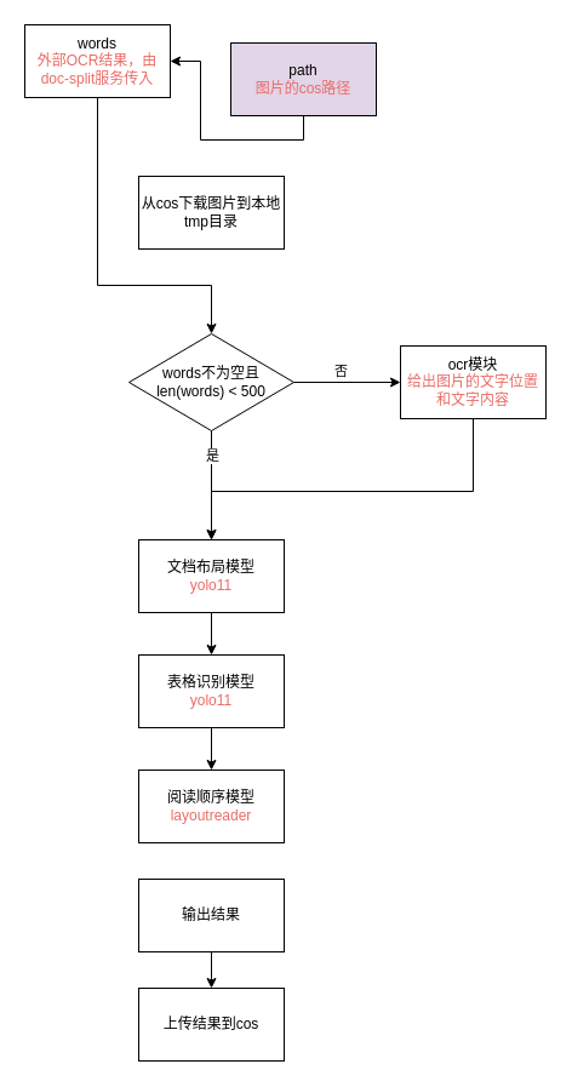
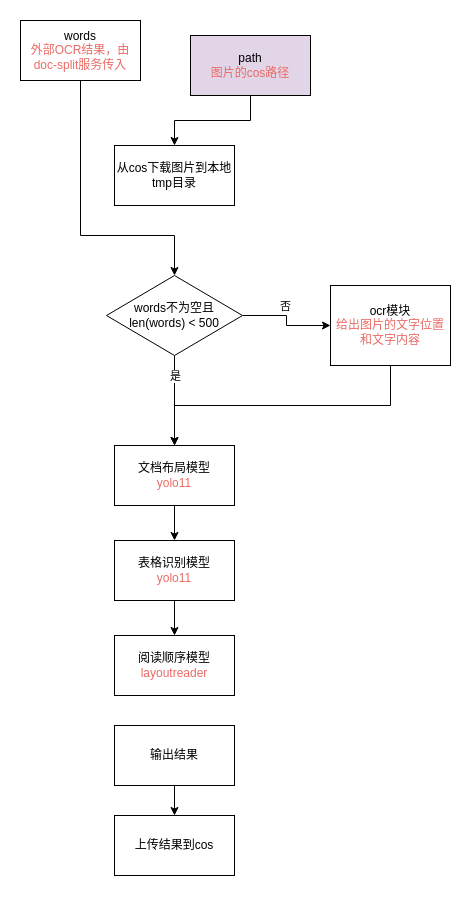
  <mxCell id="0" />
  <mxCell id="1" parent="0" />
  <mxCell id="2" style="edgeStyle=orthogonalEdgeStyle;rounded=0;orthogonalLoop=1;jettySize=auto;html=1;exitX=0.5;exitY=1;exitDx=0;exitDy=0;entryX=0.5;entryY=0;entryDx=0;entryDy=0;" edge="1" parent="1" source="3" target="13"><mxGeometry relative="1" as="geometry"><Array as="points"><mxPoint x="80" y="235" /><mxPoint x="174" y="235" /></Array></mxGeometry></mxCell>
  <mxCell id="3" value="words&lt;div&gt;&lt;font style=&quot;color: rgb(234, 107, 102);&quot;&gt;外部OCR结果，由doc-split服务传入&lt;/font&gt;&lt;/div&gt;" style="rounded=0;whiteSpace=wrap;html=1;" vertex="1" parent="1"><mxGeometry x="20" y="20" width="120" height="60" as="geometry" /></mxCell>
- <mxCell id="4" style="edgeStyle=orthogonalEdgeStyle;rounded=0;orthogonalLoop=1;jettySize=auto;html=1;exitX=0.5;exitY=1;exitDx=0;exitDy=0;" edge="1" parent="1" source="5" target="3"><mxGeometry relative="1" as="geometry" /></mxCell>
+ <mxCell id="4" style="edgeStyle=orthogonalEdgeStyle;rounded=0;orthogonalLoop=1;jettySize=auto;html=1;exitX=0.5;exitY=1;exitDx=0;exitDy=0;entryX=0.5;entryY=0;entryDx=0;entryDy=0;" edge="1" parent="1" source="5" target="8"><mxGeometry relative="1" as="geometry" /></mxCell>
  <mxCell id="5" value="&lt;div&gt;path&lt;/div&gt;&lt;div&gt;&lt;font style=&quot;color: rgb(234, 107, 102);&quot;&gt;图片的cos路径&lt;/font&gt;&lt;/div&gt;" style="rounded=0;whiteSpace=wrap;html=1;fillColor=#e1d5e7;" vertex="1" parent="1"><mxGeometry x="190" y="35" width="120" height="60" as="geometry" /></mxCell>
  <mxCell id="6" style="edgeStyle=orthogonalEdgeStyle;rounded=0;orthogonalLoop=1;jettySize=auto;html=1;exitX=0.5;exitY=1;exitDx=0;exitDy=0;entryX=0.5;entryY=0;entryDx=0;entryDy=0;" edge="1" parent="1" source="7" target="15"><mxGeometry relative="1" as="geometry"><Array as="points"><mxPoint x="390" y="405" /><mxPoint x="174" y="405" /></Array></mxGeometry></mxCell>
- <mxCell id="7" value="ocr模块&lt;div&gt;&lt;font style=&quot;color: rgb(234, 107, 102);&quot;&gt;给出图片的文字位置和文字内容&lt;/font&gt;&lt;/div&gt;" style="rounded=0;whiteSpace=wrap;html=1;" vertex="1" parent="1"><mxGeometry x="330" y="285" width="120" height="60" as="geometry" /></mxCell>
+ <mxCell id="7" value="ocr模块&lt;div&gt;&lt;font style=&quot;color: rgb(234, 107, 102);&quot;&gt;给出图片的文字位置和文字内容&lt;/font&gt;&lt;/div&gt;" style="rounded=0;whiteSpace=wrap;html=1;" vertex="1" parent="1"><mxGeometry x="330" y="285" width="120" height="80" as="geometry" /></mxCell>
  <mxCell id="8" value="从cos下载图片到本地tmp目录" style="rounded=0;whiteSpace=wrap;html=1;" vertex="1" parent="1"><mxGeometry x="114" y="145" width="120" height="60" as="geometry" /></mxCell>
  <mxCell id="9" style="edgeStyle=orthogonalEdgeStyle;rounded=0;orthogonalLoop=1;jettySize=auto;html=1;exitX=1;exitY=0.5;exitDx=0;exitDy=0;" edge="1" parent="1" source="13" target="7"><mxGeometry relative="1" as="geometry" /></mxCell>
  <mxCell id="10" value="否" style="edgeLabel;html=1;align=center;verticalAlign=middle;resizable=0;points=[];" vertex="1" connectable="0" parent="9"><mxGeometry x="-0.309" y="-2" relative="1" as="geometry"><mxPoint x="8" y="-12" as="offset" /></mxGeometry></mxCell>
  <mxCell id="11" style="edgeStyle=orthogonalEdgeStyle;rounded=0;orthogonalLoop=1;jettySize=auto;html=1;exitX=0.5;exitY=1;exitDx=0;exitDy=0;entryX=0.5;entryY=0;entryDx=0;entryDy=0;" edge="1" parent="1" source="13" target="15"><mxGeometry relative="1" as="geometry" /></mxCell>
  <mxCell id="12" value="是" style="edgeLabel;html=1;align=center;verticalAlign=middle;resizable=0;points=[];" vertex="1" connectable="0" parent="11"><mxGeometry x="-0.418" y="-1" relative="1" as="geometry"><mxPoint x="1" y="-6" as="offset" /></mxGeometry></mxCell>
  <mxCell id="13" value="words不为空且len(words) &amp;lt; 500" style="rhombus;whiteSpace=wrap;html=1;" vertex="1" parent="1"><mxGeometry x="106" y="275" width="136" height="80" as="geometry" /></mxCell>
  <mxCell id="14" style="edgeStyle=orthogonalEdgeStyle;rounded=0;orthogonalLoop=1;jettySize=auto;html=1;exitX=0.5;exitY=1;exitDx=0;exitDy=0;entryX=0.5;entryY=0;entryDx=0;entryDy=0;" edge="1" parent="1" source="15" target="17"><mxGeometry relative="1" as="geometry" /></mxCell>
  <mxCell id="15" value="文档布局模型&lt;div&gt;&lt;font style=&quot;color: rgb(234, 107, 102);&quot;&gt;yolo11&lt;/font&gt;&lt;/div&gt;" style="rounded=0;whiteSpace=wrap;html=1;" vertex="1" parent="1"><mxGeometry x="114" y="445" width="120" height="60" as="geometry" /></mxCell>
  <mxCell id="16" style="edgeStyle=orthogonalEdgeStyle;rounded=0;orthogonalLoop=1;jettySize=auto;html=1;exitX=0.5;exitY=1;exitDx=0;exitDy=0;entryX=0.5;entryY=0;entryDx=0;entryDy=0;" edge="1" parent="1" source="17" target="18"><mxGeometry relative="1" as="geometry" /></mxCell>
  <mxCell id="17" value="表格识别模型&lt;div&gt;&lt;span style=&quot;color: rgb(234, 107, 102);&quot;&gt;yolo11&lt;/span&gt;&lt;/div&gt;" style="rounded=0;whiteSpace=wrap;html=1;" vertex="1" parent="1"><mxGeometry x="114" y="540" width="120" height="60" as="geometry" /></mxCell>
  <mxCell id="18" value="阅读顺序模型&lt;div&gt;&lt;font style=&quot;color: rgb(234, 107, 102);&quot;&gt;layoutreader&lt;/font&gt;&lt;/div&gt;" style="rounded=0;whiteSpace=wrap;html=1;" vertex="1" parent="1"><mxGeometry x="114" y="635" width="120" height="60" as="geometry" /></mxCell>
  <mxCell id="19" style="edgeStyle=orthogonalEdgeStyle;rounded=0;orthogonalLoop=1;jettySize=auto;html=1;exitX=0.5;exitY=1;exitDx=0;exitDy=0;" edge="1" parent="1" source="20"><mxGeometry relative="1" as="geometry"><mxPoint x="174" y="815" as="targetPoint" /></mxGeometry></mxCell>
  <mxCell id="20" value="输出结果" style="rounded=0;whiteSpace=wrap;html=1;" vertex="1" parent="1"><mxGeometry x="114" y="725" width="120" height="60" as="geometry" /></mxCell>
  <mxCell id="21" value="上传结果到cos" style="rounded=0;whiteSpace=wrap;html=1;" vertex="1" parent="1"><mxGeometry x="114" y="815" width="120" height="60" as="geometry" /></mxCell>
